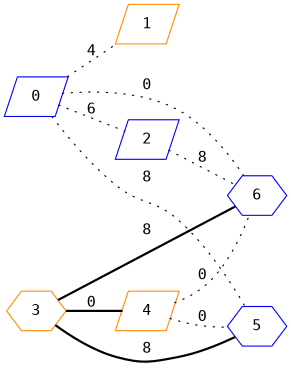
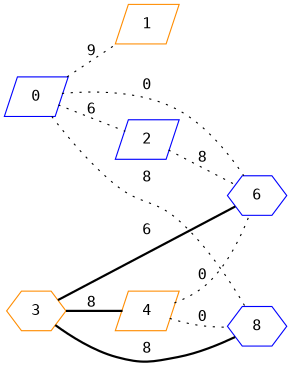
  graph {
    fontname="DejaVu Sans Mono"
    rankdir=LR
    node [color=blue fontname="DejaVu Sans Mono" shape=parallelogram weight=1]
    edge [fontname="DejaVu Sans Mono" style=dotted]
    0
    1 [color=darkorange]
    2
-   5 [shape=hexagon weight=3]
+   5 [shape=hexagon weight=3 label=8]
    6 [shape=hexagon weight=3]
    3 [color=darkorange shape=hexagon]
    4 [color=darkorange weight=4]
-   0 -- 1 [label=4]
+   0 -- 1 [label=9]
    0 -- 2 [label=6]
    0 -- 5 [label=8]
    0 -- 6 [label=0]
    2 -- 6 [label=8]
    3 -- 5 [label=8 style=bold]
-   3 -- 6 [label=8 style=bold]
-   3 -- 4 [label=0 style=bold]
+   3 -- 6 [label=6 style=bold]
+   3 -- 4 [label=8 style=bold]
    4 -- 5 [label=0]
    4 -- 6 [label=0]
  }
